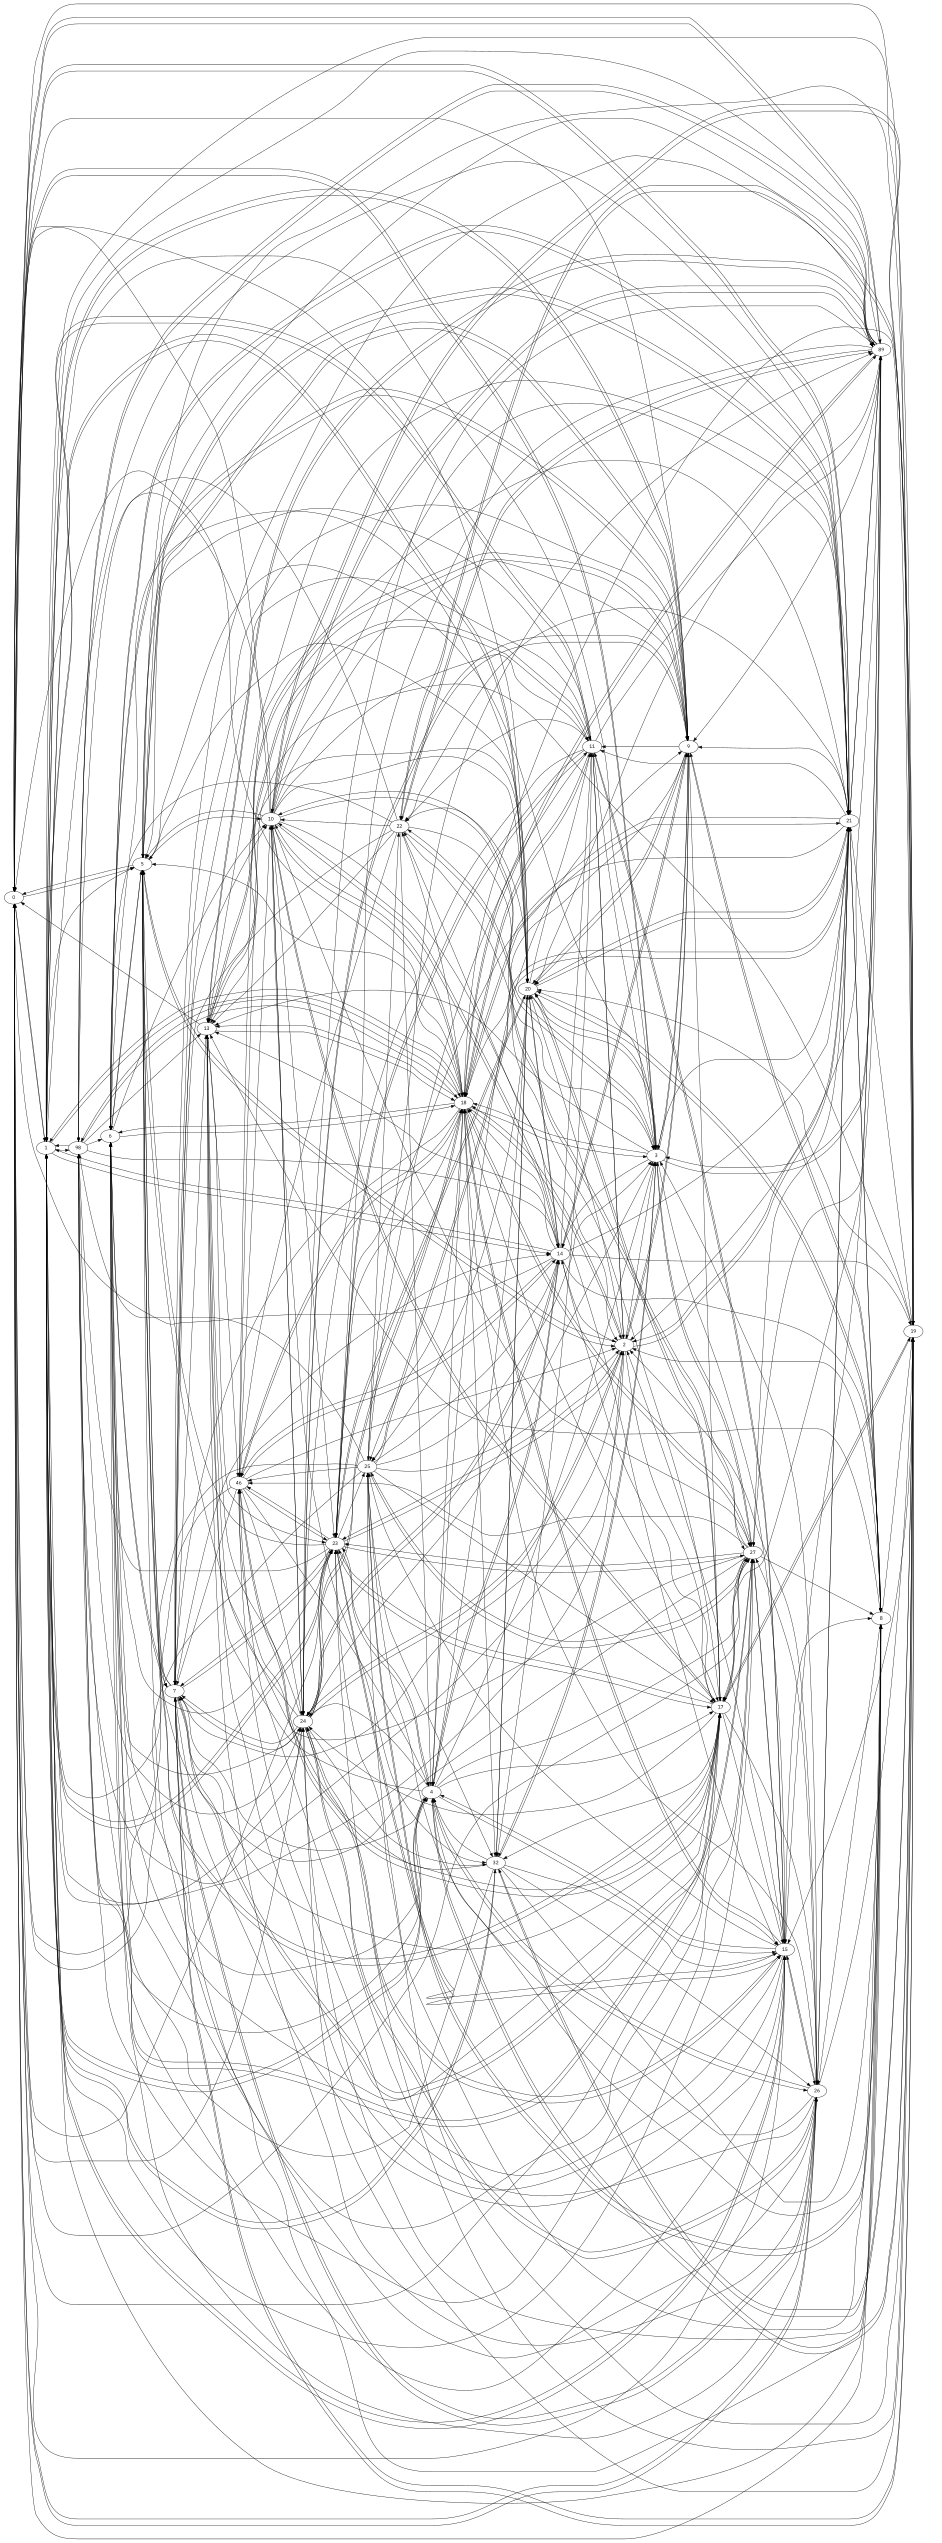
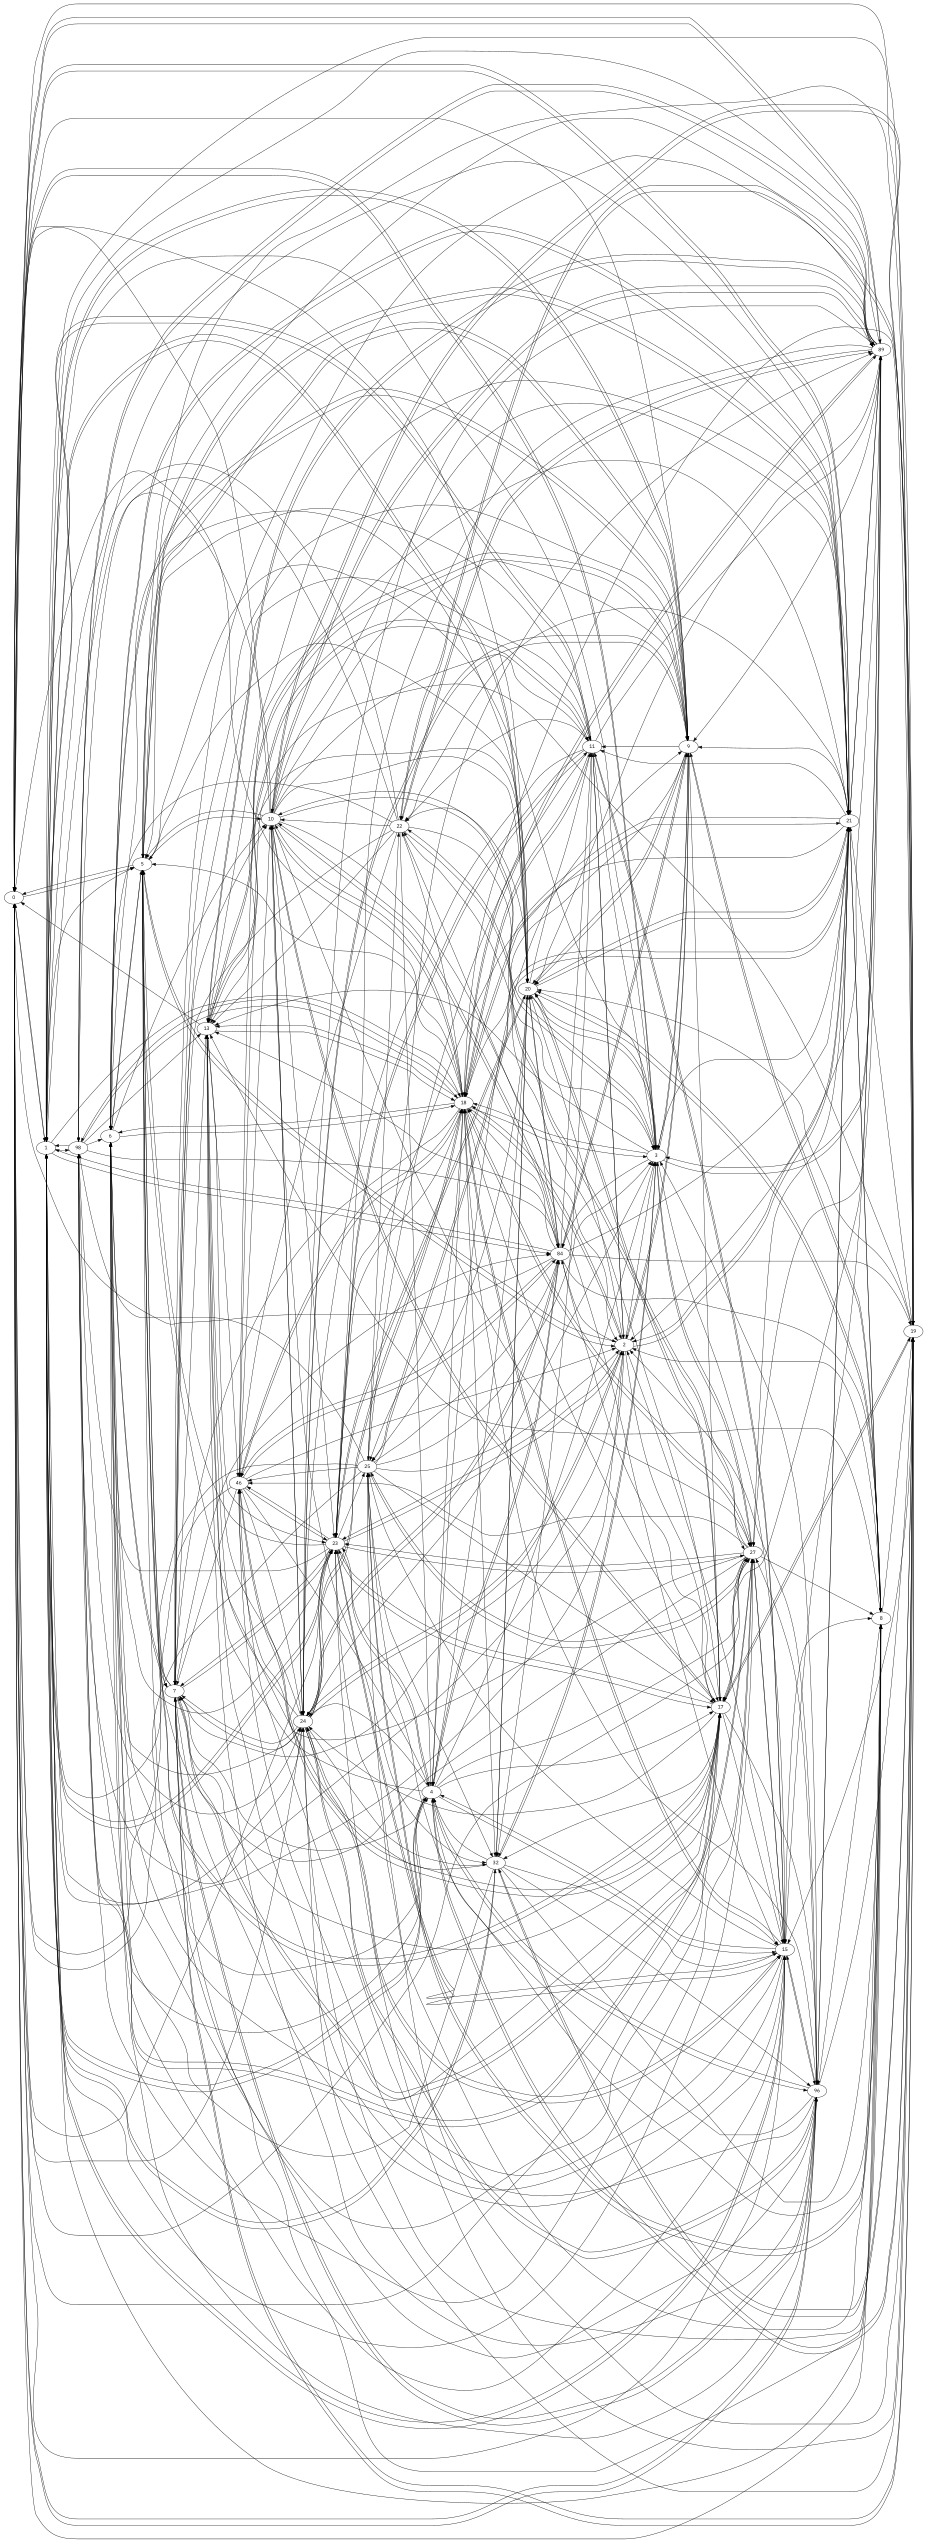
  digraph {
    fontname="IBM Plex Sans"
    rankdir=LR
    node [fontname="IBM Plex Sans"]
    edge [fontname="IBM Plex Sans"]
    0
    1
    3
    5
    8
    15
    17
    19
    21
-   26
+   26 [label=96]
    27
    n12 [label=89]
    2
    4
    9
    11
    n17 [label=32]
-   14
+   14 [label=84]
    18
    20
    23
    24
    n23 [label=98]
    10
    13
    7
    6
    25
    n29 [label=46]
    22
    0 -> 1
    0 -> 3
    0 -> 5
    0 -> 8
    0 -> 15
    0 -> 17
    0 -> 19
    0 -> 21
    0 -> 26
    0 -> 27
    0 -> n12
    1 -> 0
    1 -> 3
    1 -> 5
    1 -> 15
    1 -> 19
    1 -> 27
    1 -> 2
    1 -> 4
    1 -> 9
    1 -> 11
    1 -> n17
    1 -> 14
    1 -> 18
    1 -> 20
    1 -> 23
    1 -> 24
    1 -> n23
    3 -> 0
    3 -> 5
    3 -> 15
    3 -> 27
    3 -> n12
    3 -> 9
    3 -> n17
    3 -> 14
    3 -> 18
    3 -> 20
    3 -> 10
    3 -> 13
    5 -> 0
    5 -> 17
    5 -> 19
    5 -> 21
    5 -> n12
    5 -> 2
    5 -> 9
    5 -> 20
    5 -> 10
    5 -> 7
    5 -> 6
    8 -> 1
    8 -> 19
    8 -> 21
    8 -> 26
    8 -> 2
    8 -> 9
    8 -> 20
    8 -> 23
    8 -> 24
    8 -> 13
    8 -> 25
    15 -> 1
    15 -> 8
    15 -> 26
    15 -> 27
    15 -> 2
    15 -> 4
    15 -> 11
    15 -> 18
    15 -> 23
    15 -> 24
    15 -> 13
    15 -> 25
    15 -> n29
    17 -> 5
    17 -> 15
    17 -> 19
    17 -> 26
    17 -> 27
    17 -> n17
    17 -> 14
    17 -> 20
    17 -> 23
    17 -> 24
    17 -> n23
    17 -> 10
    17 -> 6
    17 -> n29
    17 -> 22
    19 -> 15
    19 -> 17
    19 -> 21
    19 -> 4
    19 -> n17
    19 -> 18
    19 -> 20
    19 -> 23
    19 -> 10
    19 -> 7
    19 -> 25
    19 -> n29
    19 -> 22
    21 -> 0
    21 -> 3
    21 -> 5
    21 -> 8
    21 -> 26
    21 -> 27
    21 -> n12
    21 -> 2
    21 -> 9
    21 -> 11
    21 -> 18
    21 -> 20
    21 -> 23
    21 -> 13
    21 -> 6
    21 -> 25
    26 -> 0
    26 -> 3
    26 -> 5
    26 -> 15
    26 -> 19
    26 -> 21
    26 -> 27
    26 -> 2
    26 -> 4
    26 -> 18
    26 -> 24
    26 -> 7
    26 -> 6
    26 -> 25
    26 -> n29
    27 -> 3
    27 -> 5
    27 -> 8
    27 -> 15
    27 -> 17
    27 -> 18
    27 -> 23
    27 -> 13
    27 -> 7
    27 -> 6
    27 -> 25
    27 -> n29
    27 -> 22
    n12 -> 0
    n12 -> 1
    n12 -> 3
    n12 -> 15
    n12 -> 17
    n12 -> 21
    n12 -> 27
    n12 -> 2
    n12 -> 9
    n12 -> 18
    n12 -> 20
    n12 -> 23
    n12 -> n23
    n12 -> 10
    n12 -> 13
    n12 -> 7
    n12 -> 22
    2 -> 3
    2 -> 5
    2 -> 17
    2 -> 21
    2 -> 9
    2 -> 11
    2 -> 18
    2 -> 20
    2 -> 23
    2 -> 24
    2 -> n23
    2 -> 7
    4 -> 1
    4 -> 3
    4 -> 8
    4 -> 15
    4 -> 17
    4 -> 19
    4 -> 26
    4 -> 27
    4 -> 9
    4 -> 14
    4 -> 18
    4 -> 23
    4 -> 24
    4 -> 13
    4 -> 7
    9 -> 0
    9 -> 1
    9 -> 3
    9 -> 5
    9 -> 8
    9 -> 17
    9 -> 2
    9 -> 11
    9 -> 14
    9 -> 18
    9 -> 20
    9 -> 24
    9 -> 13
    9 -> 6
    11 -> 1
    11 -> 3
    11 -> 5
    11 -> 15
    11 -> n12
    11 -> 2
    11 -> n17
    11 -> 18
    11 -> 23
    11 -> 24
    11 -> 13
    11 -> 25
    11 -> 22
    n17 -> 1
    n17 -> 3
    n17 -> 8
    n17 -> 15
    n17 -> 19
    n17 -> 26
    n17 -> 4
    n17 -> 20
    n17 -> 6
    n17 -> n29
    14 -> 0
    14 -> 1
    14 -> 8
    14 -> 19
    14 -> 21
    14 -> 2
    14 -> 4
    14 -> 9
    14 -> 11
    14 -> 18
    14 -> 20
    14 -> 24
    14 -> 10
    14 -> 13
    14 -> n29
    18 -> 0
-   18 -> 1
+   22 -> 1
    18 -> 3
    18 -> 5
    18 -> 15
    18 -> 17
    18 -> 21
    18 -> 27
    18 -> n12
    18 -> 2
    18 -> 11
    18 -> n17
    18 -> 24
    18 -> n23
    18 -> 10
    18 -> 13
    18 -> 7
    18 -> 6
    18 -> 25
    18 -> n29
    18 -> 22
    20 -> 0
    20 -> 1
    20 -> 3
    20 -> 8
    20 -> 17
    20 -> 21
    20 -> 4
    20 -> 9
    20 -> 11
    20 -> n17
    20 -> 14
    20 -> 23
    20 -> 13
    20 -> 25
    20 -> 22
    23 -> 0
    23 -> 1
    23 -> 5
    23 -> 15
    23 -> 17
    23 -> 27
    23 -> 2
    23 -> 4
    23 -> 11
    23 -> 18
    23 -> 20
    23 -> n23
    23 -> 7
    23 -> 25
    23 -> n29
    24 -> 0
    24 -> 3
    24 -> 5
    24 -> 15
    24 -> 19
    24 -> 26
    24 -> n12
    24 -> 2
    24 -> 9
    24 -> n17
    24 -> 14
    24 -> 18
    24 -> 23
    24 -> 10
    24 -> 13
    24 -> 7
    24 -> 6
    n23 -> 1
    n23 -> 17
    n23 -> 21
    n23 -> 27
    n23 -> n12
    n23 -> 4
    n23 -> 14
    n23 -> 18
    n23 -> 24
    n23 -> 13
    n23 -> 6
    10 -> 0
    10 -> 1
    10 -> 3
    10 -> 5
    10 -> 17
    10 -> 19
    10 -> 21
    10 -> 27
    10 -> n12
    10 -> 2
    10 -> 9
    10 -> 11
    10 -> n17
    10 -> 14
    10 -> 18
    10 -> 20
    10 -> 23
    10 -> 24
    13 -> 0
    13 -> 26
    13 -> n12
    13 -> 9
    13 -> 11
    13 -> 18
    13 -> 23
    13 -> n29
    7 -> 5
    7 -> 8
    7 -> 15
    7 -> 17
    7 -> 19
    7 -> 26
    7 -> 27
    7 -> 9
    7 -> 11
    7 -> 14
    7 -> 23
    7 -> 24
    7 -> 10
    7 -> 13
    7 -> 6
    6 -> 5
    6 -> 15
    6 -> 21
    6 -> 4
    6 -> 9
    6 -> 18
    6 -> 20
    6 -> 23
    6 -> 10
    6 -> 7
    25 -> 0
    25 -> 1
    25 -> 3
    25 -> 8
    25 -> 17
    25 -> 21
    25 -> 27
    25 -> n12
    25 -> 2
    25 -> n17
    25 -> 14
    25 -> n23
    25 -> n29
    25 -> 22
    n29 -> 0
    n29 -> 17
    n29 -> 21
    n29 -> 2
    n29 -> 4
    n29 -> 14
    n29 -> 18
    n29 -> 23
    n29 -> 24
    n29 -> 10
    n29 -> 7
    22 -> 3
    22 -> 15
    22 -> 19
    22 -> 21
    22 -> 27
    22 -> n12
    22 -> 4
    22 -> n23
    22 -> 10
    22 -> 13
    22 -> 7
    22 -> 6
    22 -> n29
  }
